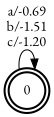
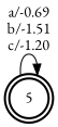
  digraph {
    nodesep=0.25
    rankdir=LR
    ranksep=0.5
    fontname="EB Garamond"
-   n1 [fontsize=14 label=0 penwidth=2.0 shape=doublecircle fontname="EB Garamond"]
+   n1 [fontsize=14 label=5 penwidth=2.0 shape=doublecircle fontname="EB Garamond"]
    n1 -> n1 [fontsize=14 label="a/-0.69\nb/-1.51\nc/-1.20" fontname="EB Garamond"]
  }
